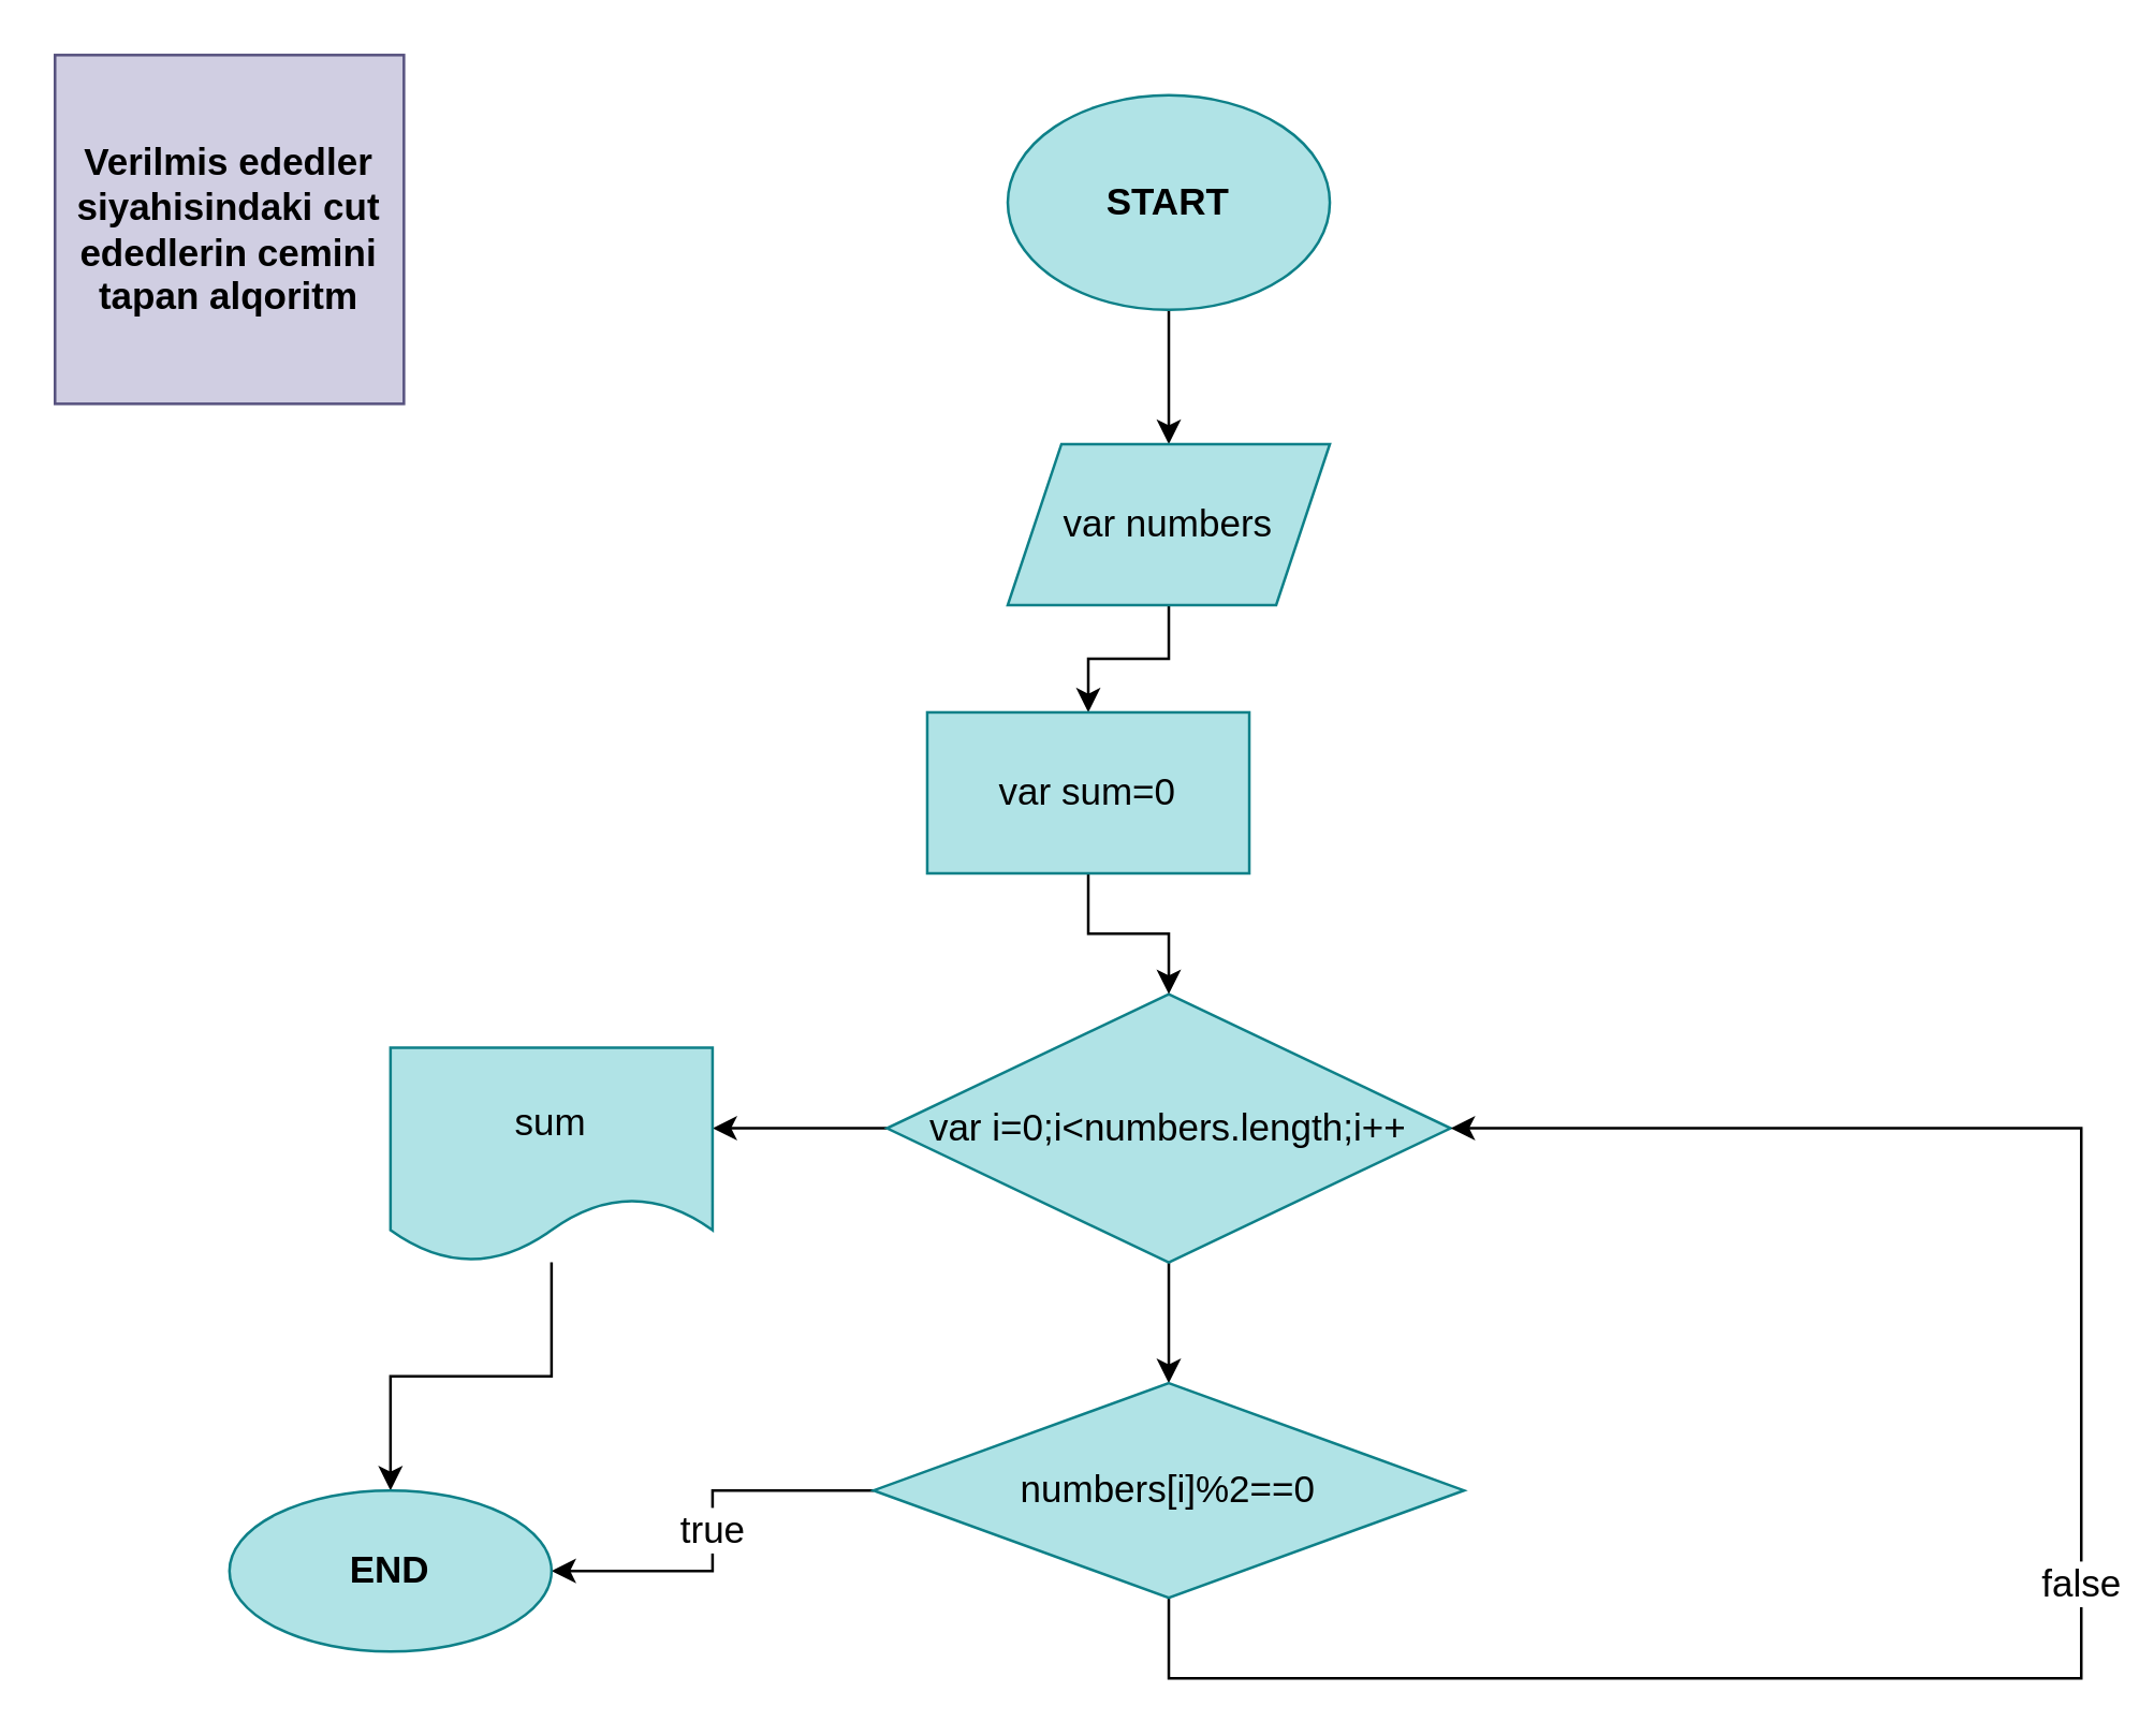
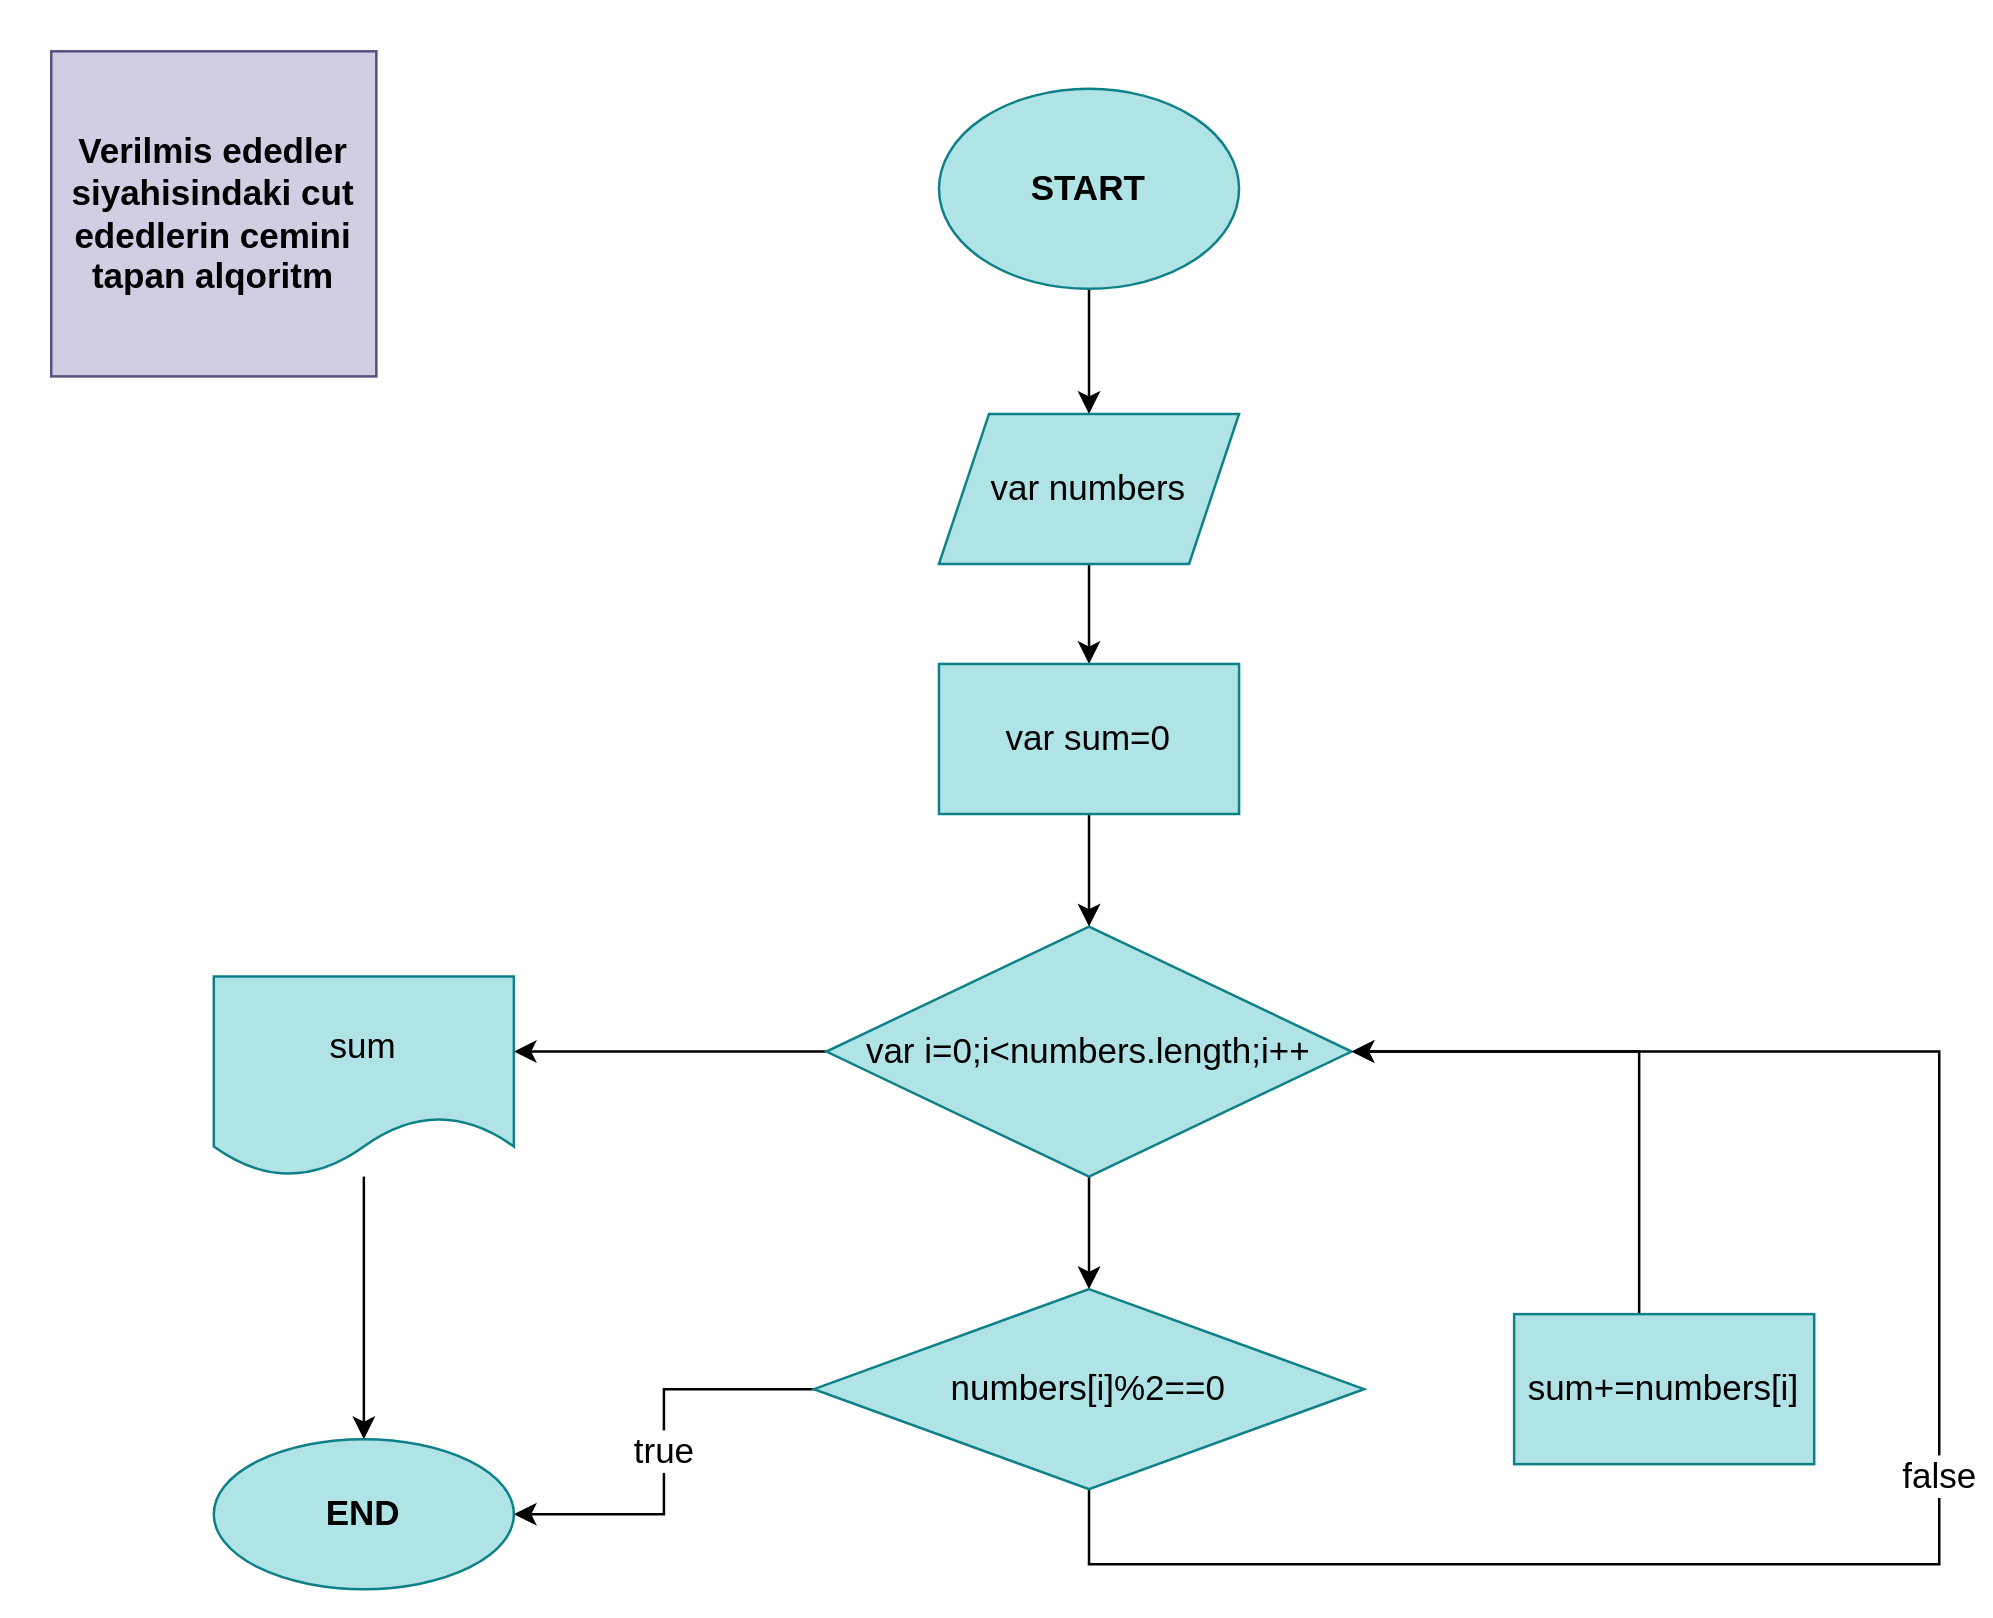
  <mxCell id="0" />
  <mxCell id="1" parent="0" />
  <mxCell id="2" value="&lt;b&gt;&lt;font style=&quot;font-size: 14px;&quot;&gt;Verilmis ededler siyahisindaki cut ededlerin cemini tapan alqoritm&lt;/font&gt;&lt;/b&gt;" style="whiteSpace=wrap;html=1;aspect=fixed;fillColor=#d0cee2;strokeColor=#56517e;" vertex="1" parent="1"><mxGeometry x="20" y="20" width="130" height="130" as="geometry" /></mxCell>
  <mxCell id="3" value="" style="edgeStyle=orthogonalEdgeStyle;rounded=0;orthogonalLoop=1;jettySize=auto;html=1;fontSize=14;" edge="1" parent="1" source="4" target="6"><mxGeometry relative="1" as="geometry" /></mxCell>
  <mxCell id="4" value="&lt;b&gt;START&lt;/b&gt;" style="ellipse;whiteSpace=wrap;html=1;fontSize=14;fillColor=#b0e3e6;strokeColor=#0e8088;" vertex="1" parent="1"><mxGeometry x="375" y="35" width="120" height="80" as="geometry" /></mxCell>
  <mxCell id="5" value="" style="edgeStyle=orthogonalEdgeStyle;rounded=0;orthogonalLoop=1;jettySize=auto;html=1;fontSize=14;" edge="1" parent="1" source="6" target="19"><mxGeometry relative="1" as="geometry" /></mxCell>
  <mxCell id="6" value="var numbers" style="shape=parallelogram;perimeter=parallelogramPerimeter;whiteSpace=wrap;html=1;fixedSize=1;fontSize=14;fillColor=#b0e3e6;strokeColor=#0e8088;" vertex="1" parent="1"><mxGeometry x="375" y="165" width="120" height="60" as="geometry" /></mxCell>
  <mxCell id="7" value="" style="edgeStyle=orthogonalEdgeStyle;rounded=0;orthogonalLoop=1;jettySize=auto;html=1;fontSize=14;" edge="1" parent="1" source="9" target="12"><mxGeometry relative="1" as="geometry" /></mxCell>
  <mxCell id="8" value="" style="edgeStyle=orthogonalEdgeStyle;rounded=0;orthogonalLoop=1;jettySize=auto;html=1;fontSize=14;" edge="1" parent="1" source="9" target="16"><mxGeometry relative="1" as="geometry"><Array as="points"><mxPoint x="245" y="420" /><mxPoint x="245" y="420" /></Array></mxGeometry></mxCell>
  <mxCell id="9" value="var i=0;i&amp;lt;numbers.length;i++" style="rhombus;whiteSpace=wrap;html=1;fontSize=14;fillColor=#b0e3e6;strokeColor=#0e8088;" vertex="1" parent="1"><mxGeometry x="330" y="370" width="210" height="100" as="geometry" /></mxCell>
  <mxCell id="10" value="true" style="edgeStyle=orthogonalEdgeStyle;rounded=0;orthogonalLoop=1;jettySize=auto;html=1;fontSize=14;" edge="1" parent="1" source="12" target="17"><mxGeometry relative="1" as="geometry" /></mxCell>
  <mxCell id="11" value="false" style="edgeStyle=orthogonalEdgeStyle;rounded=0;orthogonalLoop=1;jettySize=auto;html=1;entryX=1;entryY=0.5;entryDx=0;entryDy=0;fontSize=14;" edge="1" parent="1" source="12" target="9"><mxGeometry relative="1" as="geometry"><Array as="points"><mxPoint x="435" y="625" /><mxPoint x="775" y="625" /><mxPoint x="775" y="420" /></Array></mxGeometry></mxCell>
  <mxCell id="12" value="numbers[i]%2==0" style="rhombus;whiteSpace=wrap;html=1;fontSize=14;fillColor=#b0e3e6;strokeColor=#0e8088;" vertex="1" parent="1"><mxGeometry x="325" y="515" width="220" height="80" as="geometry" /></mxCell>
+ <mxCell id="13" style="edgeStyle=orthogonalEdgeStyle;rounded=0;orthogonalLoop=1;jettySize=auto;html=1;entryX=1;entryY=0.5;entryDx=0;entryDy=0;fontSize=14;" edge="1" parent="1" source="14" target="9"><mxGeometry relative="1" as="geometry"><Array as="points"><mxPoint x="655" y="420" /></Array></mxGeometry></mxCell>
+ <mxCell id="14" value="sum+=numbers[i]" style="whiteSpace=wrap;html=1;fontSize=14;fillColor=#b0e3e6;strokeColor=#0e8088;" vertex="1" parent="1"><mxGeometry x="605" y="525" width="120" height="60" as="geometry" /></mxCell>
  <mxCell id="15" value="" style="edgeStyle=orthogonalEdgeStyle;rounded=0;orthogonalLoop=1;jettySize=auto;html=1;fontSize=14;" edge="1" parent="1" source="16" target="17"><mxGeometry relative="1" as="geometry" /></mxCell>
- <mxCell id="16" value="sum" style="shape=document;whiteSpace=wrap;html=1;boundedLbl=1;fontSize=14;fillColor=#b0e3e6;strokeColor=#0e8088;" vertex="1" parent="1"><mxGeometry x="145" y="390" width="120" height="80" as="geometry" /></mxCell>
- <mxCell id="17" value="&lt;b&gt;END&lt;/b&gt;" style="ellipse;whiteSpace=wrap;html=1;fontSize=14;fillColor=#b0e3e6;strokeColor=#0e8088;" vertex="1" parent="1"><mxGeometry x="85" y="555" width="120" height="60" as="geometry" /></mxCell>
+ <mxCell id="16" value="sum" style="shape=document;whiteSpace=wrap;html=1;boundedLbl=1;fontSize=14;fillColor=#b0e3e6;strokeColor=#0e8088;" vertex="1" parent="1"><mxGeometry x="85" y="390" width="120" height="80" as="geometry" /></mxCell>
+ <mxCell id="17" value="&lt;b&gt;END&lt;/b&gt;" style="ellipse;whiteSpace=wrap;html=1;fontSize=14;fillColor=#b0e3e6;strokeColor=#0e8088;" vertex="1" parent="1"><mxGeometry x="85" y="575" width="120" height="60" as="geometry" /></mxCell>
  <mxCell id="18" style="edgeStyle=orthogonalEdgeStyle;rounded=0;orthogonalLoop=1;jettySize=auto;html=1;entryX=0.5;entryY=0;entryDx=0;entryDy=0;fontSize=14;" edge="1" parent="1" source="19" target="9"><mxGeometry relative="1" as="geometry" /></mxCell>
- <mxCell id="19" value="var sum=0" style="whiteSpace=wrap;html=1;fontSize=14;fillColor=#b0e3e6;strokeColor=#0e8088;" vertex="1" parent="1"><mxGeometry x="345" y="265" width="120" height="60" as="geometry" /></mxCell>
+ <mxCell id="19" value="var sum=0" style="whiteSpace=wrap;html=1;fontSize=14;fillColor=#b0e3e6;strokeColor=#0e8088;" vertex="1" parent="1"><mxGeometry x="375" y="265" width="120" height="60" as="geometry" /></mxCell>
